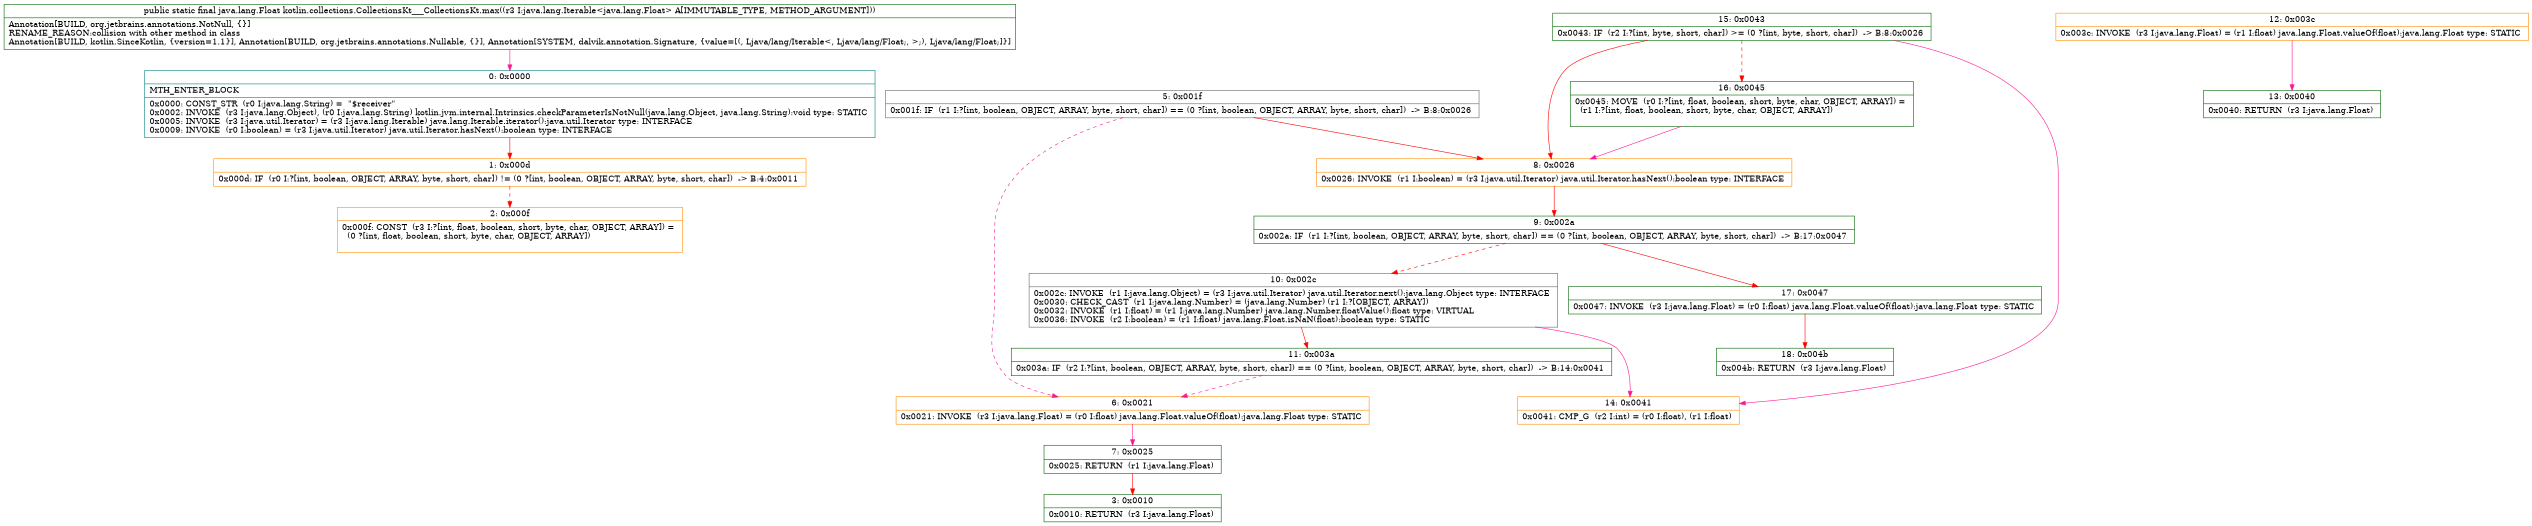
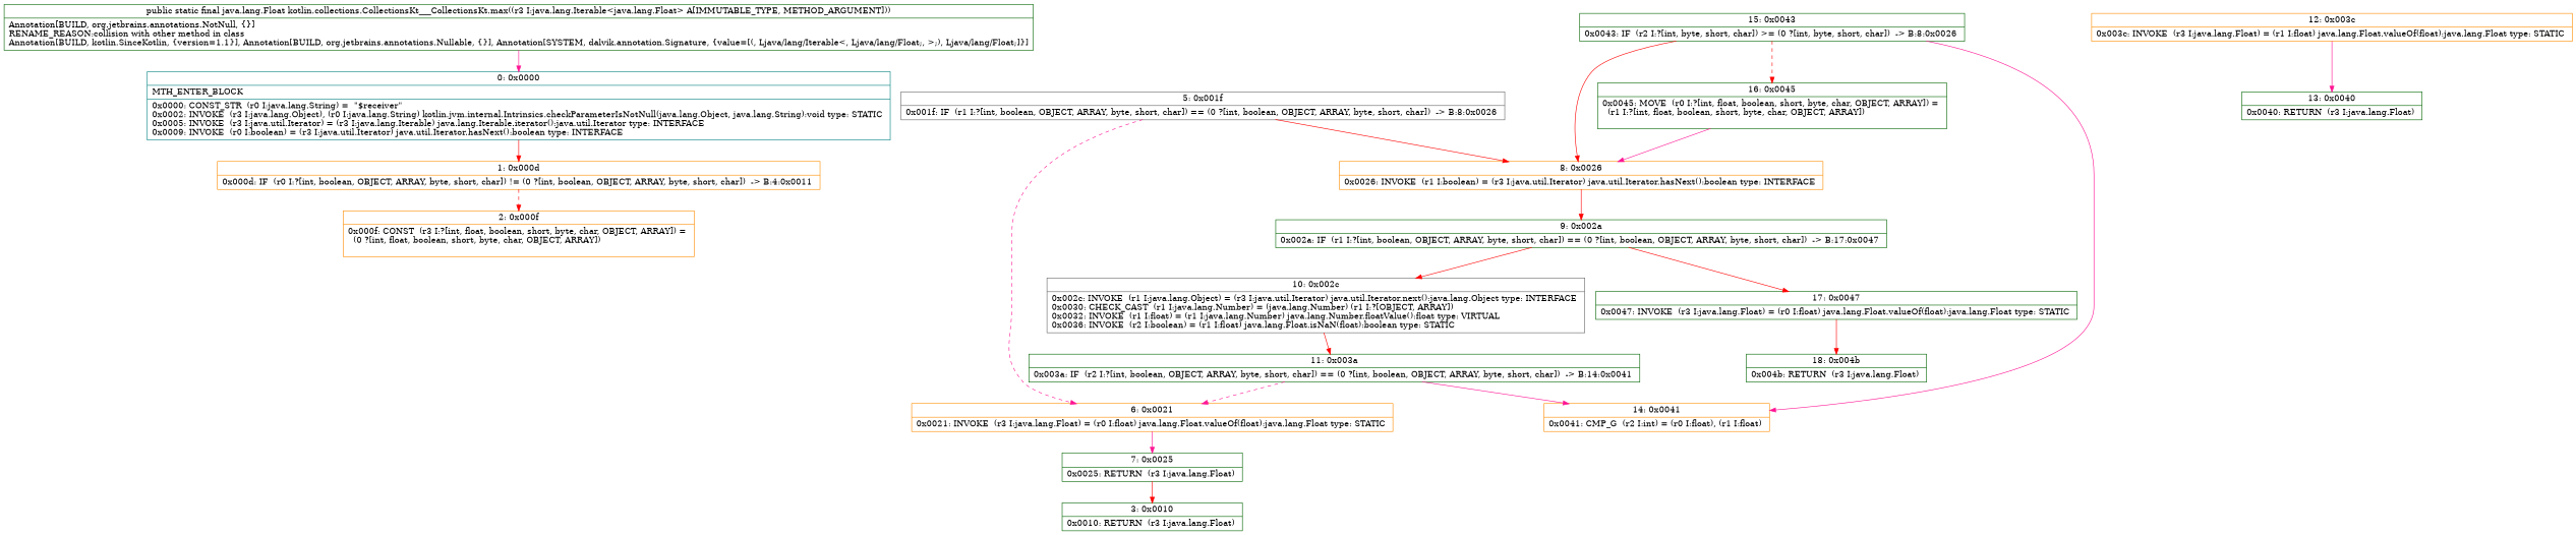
  digraph {
    node [color=darkgreen shape=record]
    edge [color=red]
    n1 [color=teal label="{0\:\ 0x0000|MTH_ENTER_BLOCK\l|0x0000: CONST_STR  (r0 I:java.lang.String) =  \"$receiver\" \l0x0002: INVOKE  (r3 I:java.lang.Object), (r0 I:java.lang.String) kotlin.jvm.internal.Intrinsics.checkParameterIsNotNull(java.lang.Object, java.lang.String):void type: STATIC \l0x0005: INVOKE  (r3 I:java.util.Iterator) = (r3 I:java.lang.Iterable) java.lang.Iterable.iterator():java.util.Iterator type: INTERFACE \l0x0009: INVOKE  (r0 I:boolean) = (r3 I:java.util.Iterator) java.util.Iterator.hasNext():boolean type: INTERFACE \l}"]
    n2 [color=darkorange label="{1\:\ 0x000d|0x000d: IF  (r0 I:?[int, boolean, OBJECT, ARRAY, byte, short, char]) != (0 ?[int, boolean, OBJECT, ARRAY, byte, short, char])  \-\> B:4:0x0011 \l}"]
    n3 [color=darkorange label="{2\:\ 0x000f|0x000f: CONST  (r3 I:?[int, float, boolean, short, byte, char, OBJECT, ARRAY]) = \l  (0 ?[int, float, boolean, short, byte, char, OBJECT, ARRAY])\l \l}"]
    n4 [label="{3\:\ 0x0010|0x0010: RETURN  (r3 I:java.lang.Float) \l}"]
    n5 [color=gray40 label="{5\:\ 0x001f|0x001f: IF  (r1 I:?[int, boolean, OBJECT, ARRAY, byte, short, char]) == (0 ?[int, boolean, OBJECT, ARRAY, byte, short, char])  \-\> B:8:0x0026 \l}"]
    n6 [color=darkorange label="{6\:\ 0x0021|0x0021: INVOKE  (r3 I:java.lang.Float) = (r0 I:float) java.lang.Float.valueOf(float):java.lang.Float type: STATIC \l}"]
    n7 [color=darkorange label="{8\:\ 0x0026|0x0026: INVOKE  (r1 I:boolean) = (r3 I:java.util.Iterator) java.util.Iterator.hasNext():boolean type: INTERFACE \l}"]
-   n8 [label="{7\:\ 0x0025|0x0025: RETURN  (r1 I:java.lang.Float) \l}"]
+   n8 [label="{7\:\ 0x0025|0x0025: RETURN  (r3 I:java.lang.Float) \l}"]
    n9 [label="{9\:\ 0x002a|0x002a: IF  (r1 I:?[int, boolean, OBJECT, ARRAY, byte, short, char]) == (0 ?[int, boolean, OBJECT, ARRAY, byte, short, char])  \-\> B:17:0x0047 \l}"]
    n10 [color=gray40 label="{10\:\ 0x002c|0x002c: INVOKE  (r1 I:java.lang.Object) = (r3 I:java.util.Iterator) java.util.Iterator.next():java.lang.Object type: INTERFACE \l0x0030: CHECK_CAST  (r1 I:java.lang.Number) = (java.lang.Number) (r1 I:?[OBJECT, ARRAY]) \l0x0032: INVOKE  (r1 I:float) = (r1 I:java.lang.Number) java.lang.Number.floatValue():float type: VIRTUAL \l0x0036: INVOKE  (r2 I:boolean) = (r1 I:float) java.lang.Float.isNaN(float):boolean type: STATIC \l}"]
    n11 [label="{17\:\ 0x0047|0x0047: INVOKE  (r3 I:java.lang.Float) = (r0 I:float) java.lang.Float.valueOf(float):java.lang.Float type: STATIC \l}"]
    n12 [label="{11\:\ 0x003a|0x003a: IF  (r2 I:?[int, boolean, OBJECT, ARRAY, byte, short, char]) == (0 ?[int, boolean, OBJECT, ARRAY, byte, short, char])  \-\> B:14:0x0041 \l}"]
    n13 [label="{18\:\ 0x004b|0x004b: RETURN  (r3 I:java.lang.Float) \l}"]
    n14 [color=darkorange label="{14\:\ 0x0041|0x0041: CMP_G  (r2 I:int) = (r0 I:float), (r1 I:float) \l}"]
    n15 [color=darkorange label="{12\:\ 0x003c|0x003c: INVOKE  (r3 I:java.lang.Float) = (r1 I:float) java.lang.Float.valueOf(float):java.lang.Float type: STATIC \l}"]
    n16 [label="{13\:\ 0x0040|0x0040: RETURN  (r3 I:java.lang.Float) \l}"]
    n17 [label="{15\:\ 0x0043|0x0043: IF  (r2 I:?[int, byte, short, char]) \>= (0 ?[int, byte, short, char])  \-\> B:8:0x0026 \l}"]
    n18 [label="{16\:\ 0x0045|0x0045: MOVE  (r0 I:?[int, float, boolean, short, byte, char, OBJECT, ARRAY]) = \l  (r1 I:?[int, float, boolean, short, byte, char, OBJECT, ARRAY])\l \l}"]
    n19 [label="{public static final java.lang.Float kotlin.collections.CollectionsKt___CollectionsKt.max((r3 I:java.lang.Iterable\<java.lang.Float\> A[IMMUTABLE_TYPE, METHOD_ARGUMENT]))  | Annotation[BUILD, org.jetbrains.annotations.NotNull, \{\}]\lRENAME_REASON:collision with other method in class\lAnnotation[BUILD, kotlin.SinceKotlin, \{version=1.1\}], Annotation[BUILD, org.jetbrains.annotations.Nullable, \{\}], Annotation[SYSTEM, dalvik.annotation.Signature, \{value=[(, Ljava\/lang\/Iterable\<, Ljava\/lang\/Float;, \>;), Ljava\/lang\/Float;]\}]\l}"]
    n1 -> n2
    n2 -> n3 [style=dashed]
    n5 -> n6 [color=deeppink style=dashed]
    n5 -> n7
    n6 -> n8 [color=deeppink]
    n7 -> n9
    n8 -> n4
-   n9 -> n10 [style=dashed]
+   n9 -> n10 [style=solid]
    n9 -> n11
    n10 -> n12
    n11 -> n13
    n12 -> n6 [color=deeppink style=dashed]
-   n10 -> n14 [color=deeppink]
+   n12 -> n14 [color=deeppink]
    n15 -> n16 [color=deeppink]
    n17 -> n7
    n17 -> n14 [color=deeppink]
    n17 -> n18 [style=dashed]
    n18 -> n7 [color=deeppink]
    n19 -> n1 [color=deeppink]
  }
